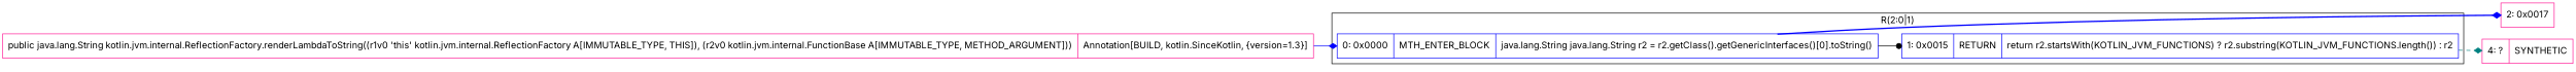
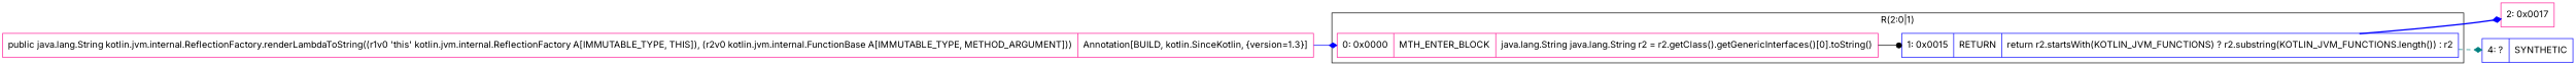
  digraph {
    fontname=Inter
    rankdir=LR
    node [color=blue fontname=Inter shape=record]
    edge [arrowhead=diamond color=blue fontname=Inter style=solid]
-   n1 [label="{0\:\ 0x0000|MTH_ENTER_BLOCK\l|java.lang.String java.lang.String r2 = r2.getClass().getGenericInterfaces()[0].toString()\l}"]
+   n1 [color=deeppink label="{0\:\ 0x0000|MTH_ENTER_BLOCK\l|java.lang.String java.lang.String r2 = r2.getClass().getGenericInterfaces()[0].toString()\l}"]
    n2 [label="{1\:\ 0x0015|RETURN\l|return r2.startsWith(KOTLIN_JVM_FUNCTIONS) ? r2.substring(KOTLIN_JVM_FUNCTIONS.length()) : r2\l}"]
    n3 [color=deeppink label="{2\:\ 0x0017}"]
-   n4 [color=deeppink label="{4\:\ ?|SYNTHETIC\l}"]
+   n4 [label="{4\:\ ?|SYNTHETIC\l}"]
    n5 [color=deeppink label="{public java.lang.String kotlin.jvm.internal.ReflectionFactory.renderLambdaToString((r1v0 'this' kotlin.jvm.internal.ReflectionFactory A[IMMUTABLE_TYPE, THIS]), (r2v0 kotlin.jvm.internal.FunctionBase A[IMMUTABLE_TYPE, METHOD_ARGUMENT]))  | Annotation[BUILD, kotlin.SinceKotlin, \{version=1.3\}]\l}"]
    subgraph cluster_1 {
      label="R(2:0|1)"
      n1
      n2
    }
    n1 -> n2 [arrowhead=dot color=black]
-   n1 -> n3 [style=bold]
+   n2 -> n3 [style=bold]
    n2 -> n4 [color=teal style=dashed]
    n5 -> n1
  }
